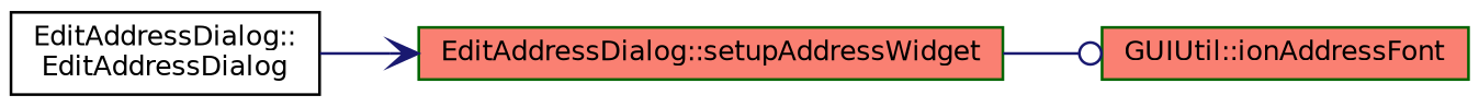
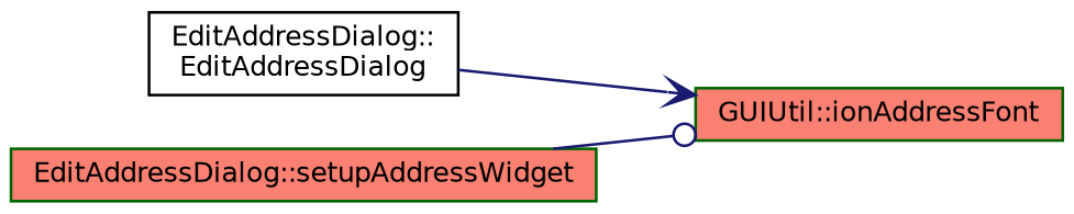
  digraph {
    rankdir=LR
    node [color=darkgreen fillcolor=salmon fontname=Helvetica fontsize=10 shape=record style=filled]
    edge [color=midnightblue fontname=Helvetica fontsize=10 labelfontname=Helvetica labelfontsize=10 style=solid]
    n1 [color=black fillcolor=white fontcolor=black height=0.2 label="EditAddressDialog::\lEditAddressDialog" width=0.4]
    n2 [height=0.2 label="EditAddressDialog::setupAddressWidget" width=0.4]
    n3 [height=0.2 label="GUIUtil::ionAddressFont" width=0.4]
-   n1 -> n2 [arrowhead=vee]
+   n1 -> n3 [arrowhead=vee]
    n2 -> n3 [arrowhead=odot]
  }
